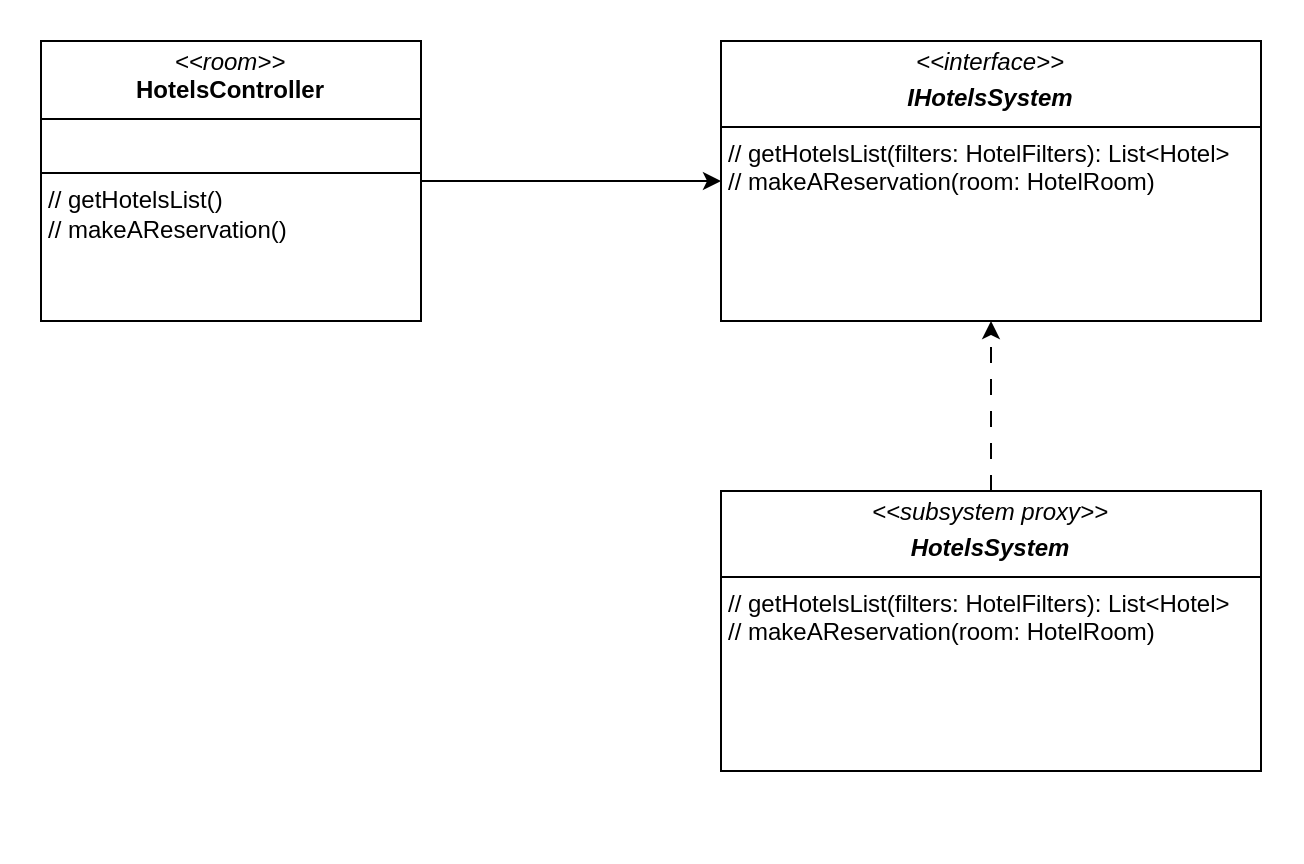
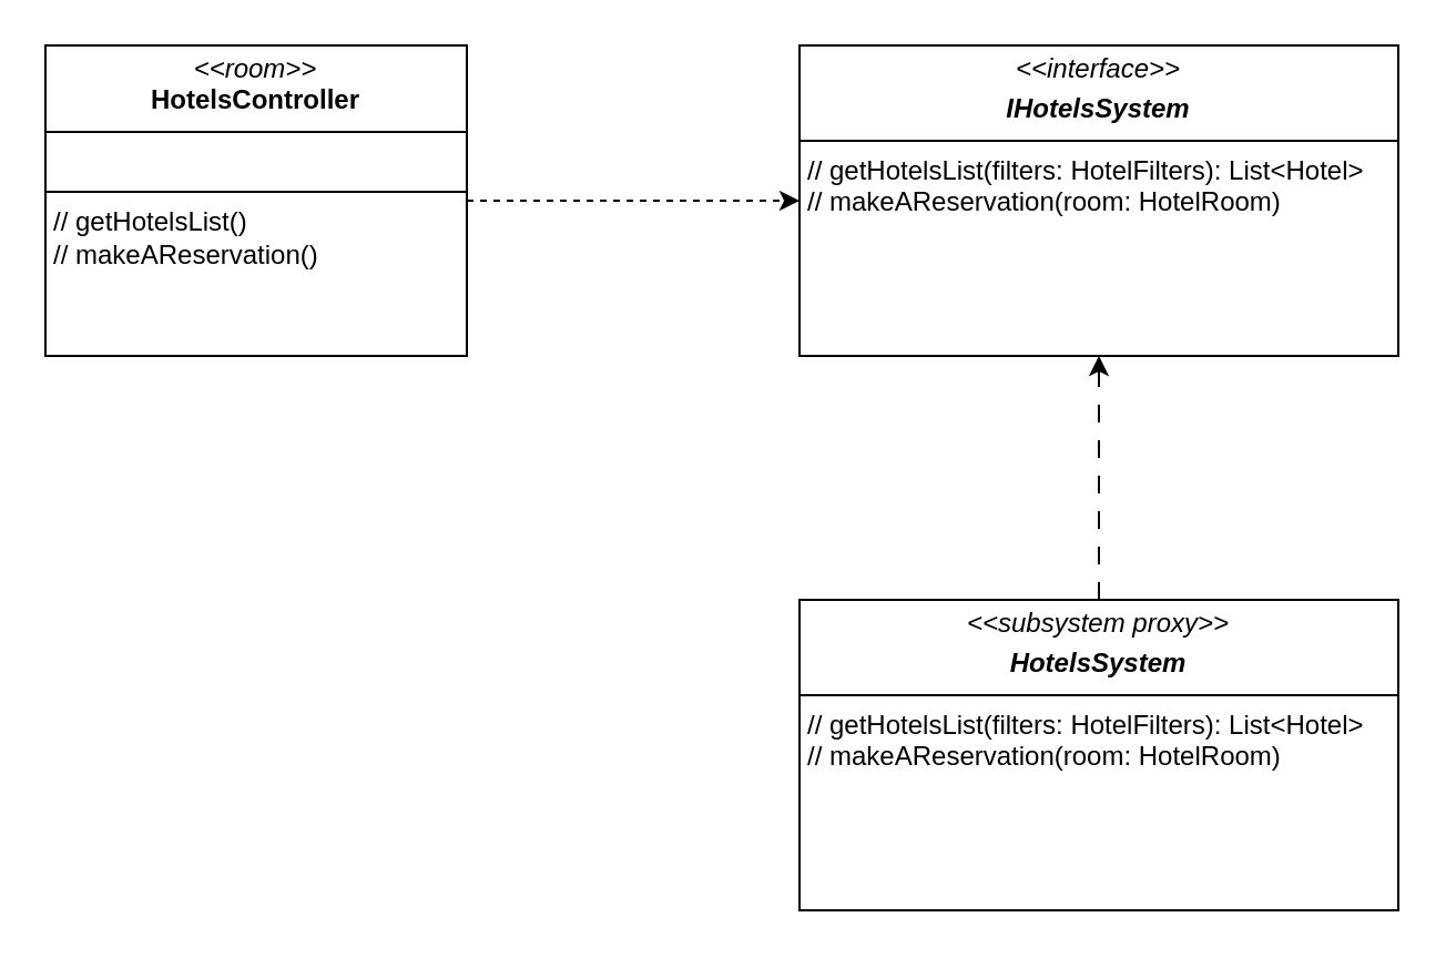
  <mxCell id="0" />
  <mxCell id="1" parent="0" />
- <mxCell id="2" style="edgeStyle=orthogonalEdgeStyle;rounded=0;orthogonalLoop=1;jettySize=auto;html=1;exitX=1;exitY=0.5;exitDx=0;exitDy=0;entryX=0;entryY=0.5;entryDx=0;entryDy=0;" edge="1" parent="1" source="3" target="4"><mxGeometry relative="1" as="geometry"><mxPoint x="360" y="90" as="targetPoint" /></mxGeometry></mxCell>
+ <mxCell id="2" style="edgeStyle=orthogonalEdgeStyle;rounded=0;orthogonalLoop=1;jettySize=auto;html=1;exitX=1;exitY=0.5;exitDx=0;exitDy=0;entryX=0;entryY=0.5;entryDx=0;entryDy=0;dashed=1;" edge="1" parent="1" source="3" target="4"><mxGeometry relative="1" as="geometry"><mxPoint x="360" y="90" as="targetPoint" /></mxGeometry></mxCell>
  <mxCell id="3" value="&lt;p style=&quot;margin:0px;margin-top:4px;text-align:center;&quot;&gt;&lt;i&gt;&amp;lt;&amp;lt;room&amp;gt;&amp;gt;&lt;/i&gt;&lt;br&gt;&lt;b&gt;HotelsController&lt;/b&gt;&lt;/p&gt;&lt;hr size=&quot;1&quot; style=&quot;border-style:solid;&quot;&gt;&lt;p style=&quot;margin:0px;margin-left:4px;&quot;&gt;&lt;br&gt;&lt;/p&gt;&lt;hr size=&quot;1&quot; style=&quot;border-style:solid;&quot;&gt;&lt;p style=&quot;margin:0px;margin-left:4px;&quot;&gt;// getHotelsList()&lt;/p&gt;&lt;p style=&quot;margin:0px;margin-left:4px;&quot;&gt;// makeAReservation&lt;span id=&quot;selected_text&quot;&gt;&lt;/span&gt;()&lt;/p&gt;" style="verticalAlign=top;align=left;overflow=fill;html=1;whiteSpace=wrap;" vertex="1" parent="1"><mxGeometry x="20" y="20" width="190" height="140" as="geometry" /></mxCell>
  <mxCell id="4" value="&lt;p style=&quot;margin:0px;margin-top:4px;text-align:center;&quot;&gt;&lt;i&gt;&lt;span id=&quot;selected_text&quot;&gt;&lt;/span&gt;&lt;span id=&quot;selected_text&quot;&gt;&lt;/span&gt;&amp;lt;&amp;lt;interface&amp;gt;&amp;gt;&lt;/i&gt;&lt;br&gt;&lt;/p&gt;&lt;p style=&quot;margin:0px;margin-top:4px;text-align:center;&quot;&gt;&lt;b&gt;&lt;i&gt;IHotelsSystem&lt;/i&gt;&lt;/b&gt;&lt;/p&gt;&lt;hr size=&quot;1&quot; style=&quot;border-style:solid;&quot;&gt;&lt;p style=&quot;margin:0px;margin-left:4px;&quot;&gt;// getHotelsList(filters: HotelFilters): List&amp;lt;Hotel&amp;gt;&lt;/p&gt;&lt;p style=&quot;margin:0px;margin-left:4px;&quot;&gt;// makeAReservation(room: HotelRoom)&lt;/p&gt;" style="verticalAlign=top;align=left;overflow=fill;html=1;whiteSpace=wrap;" vertex="1" parent="1"><mxGeometry x="360" y="20" width="270" height="140" as="geometry" /></mxCell>
  <mxCell id="5" style="edgeStyle=orthogonalEdgeStyle;rounded=0;orthogonalLoop=1;jettySize=auto;html=1;exitX=0.5;exitY=0;exitDx=0;exitDy=0;entryX=0.5;entryY=1;entryDx=0;entryDy=0;dashed=1;dashPattern=8 8;" edge="1" parent="1" source="6" target="4"><mxGeometry relative="1" as="geometry" /></mxCell>
- <mxCell id="6" value="&lt;p style=&quot;margin:0px;margin-top:4px;text-align:center;&quot;&gt;&lt;i&gt;&lt;span id=&quot;selected_text&quot;&gt;&lt;/span&gt;&lt;span id=&quot;selected_text&quot;&gt;&lt;/span&gt;&lt;span id=&quot;selected_text&quot;&gt;&lt;/span&gt;&lt;span id=&quot;selected_text&quot;&gt;&lt;/span&gt;&amp;lt;&amp;lt;subsystem proxy&amp;gt;&amp;gt;&lt;/i&gt;&lt;br&gt;&lt;/p&gt;&lt;p style=&quot;margin:0px;margin-top:4px;text-align:center;&quot;&gt;&lt;b&gt;&lt;i&gt;&lt;span id=&quot;selected_text&quot;&gt;&lt;/span&gt;HotelsSystem&lt;/i&gt;&lt;/b&gt;&lt;/p&gt;&lt;hr size=&quot;1&quot; style=&quot;border-style:solid;&quot;&gt;&lt;p style=&quot;margin:0px;margin-left:4px;&quot;&gt;// getHotelsList(filters: HotelFilters): List&amp;lt;Hotel&amp;gt;&lt;/p&gt;&lt;p style=&quot;margin:0px;margin-left:4px;&quot;&gt;// makeAReservation(room: HotelRoom)&lt;/p&gt;" style="verticalAlign=top;align=left;overflow=fill;html=1;whiteSpace=wrap;" vertex="1" parent="1"><mxGeometry x="360" y="245" width="270" height="140" as="geometry" /></mxCell>
+ <mxCell id="6" value="&lt;p style=&quot;margin:0px;margin-top:4px;text-align:center;&quot;&gt;&lt;i&gt;&lt;span id=&quot;selected_text&quot;&gt;&lt;/span&gt;&lt;span id=&quot;selected_text&quot;&gt;&lt;/span&gt;&lt;span id=&quot;selected_text&quot;&gt;&lt;/span&gt;&lt;span id=&quot;selected_text&quot;&gt;&lt;/span&gt;&amp;lt;&amp;lt;subsystem proxy&amp;gt;&amp;gt;&lt;/i&gt;&lt;br&gt;&lt;/p&gt;&lt;p style=&quot;margin:0px;margin-top:4px;text-align:center;&quot;&gt;&lt;b&gt;&lt;i&gt;&lt;span id=&quot;selected_text&quot;&gt;&lt;/span&gt;HotelsSystem&lt;/i&gt;&lt;/b&gt;&lt;/p&gt;&lt;hr size=&quot;1&quot; style=&quot;border-style:solid;&quot;&gt;&lt;p style=&quot;margin:0px;margin-left:4px;&quot;&gt;// getHotelsList(filters: HotelFilters): List&amp;lt;Hotel&amp;gt;&lt;/p&gt;&lt;p style=&quot;margin:0px;margin-left:4px;&quot;&gt;// makeAReservation(room: HotelRoom)&lt;/p&gt;" style="verticalAlign=top;align=left;overflow=fill;html=1;whiteSpace=wrap;" vertex="1" parent="1"><mxGeometry x="360" y="270" width="270" height="140" as="geometry" /></mxCell>
